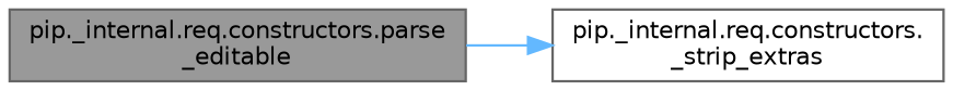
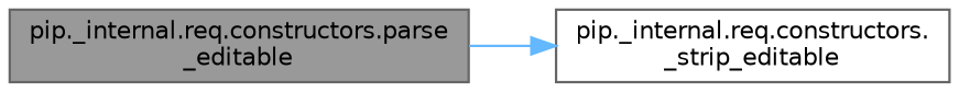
  digraph {
    rankdir=LR
    node [fontname=Helvetica fontsize=10 shape=box style=filled]
    n1 [color=gray40 fillcolor=grey60 fontcolor=black height=0.2 label="pip._internal.req.constructors.parse\l_editable" width=0.4]
-   n2 [color=grey40 fillcolor=white height=0.2 label="pip._internal.req.constructors.\l_strip_extras" width=0.4]
+   n2 [color=grey40 fillcolor=white height=0.2 label="pip._internal.req.constructors.\l_strip_editable" width=0.4]
    n1 -> n2 [color=steelblue1 fontname=Helvetica fontsize=10 labelfontname=Helvetica labelfontsize=10 style=solid]
  }
